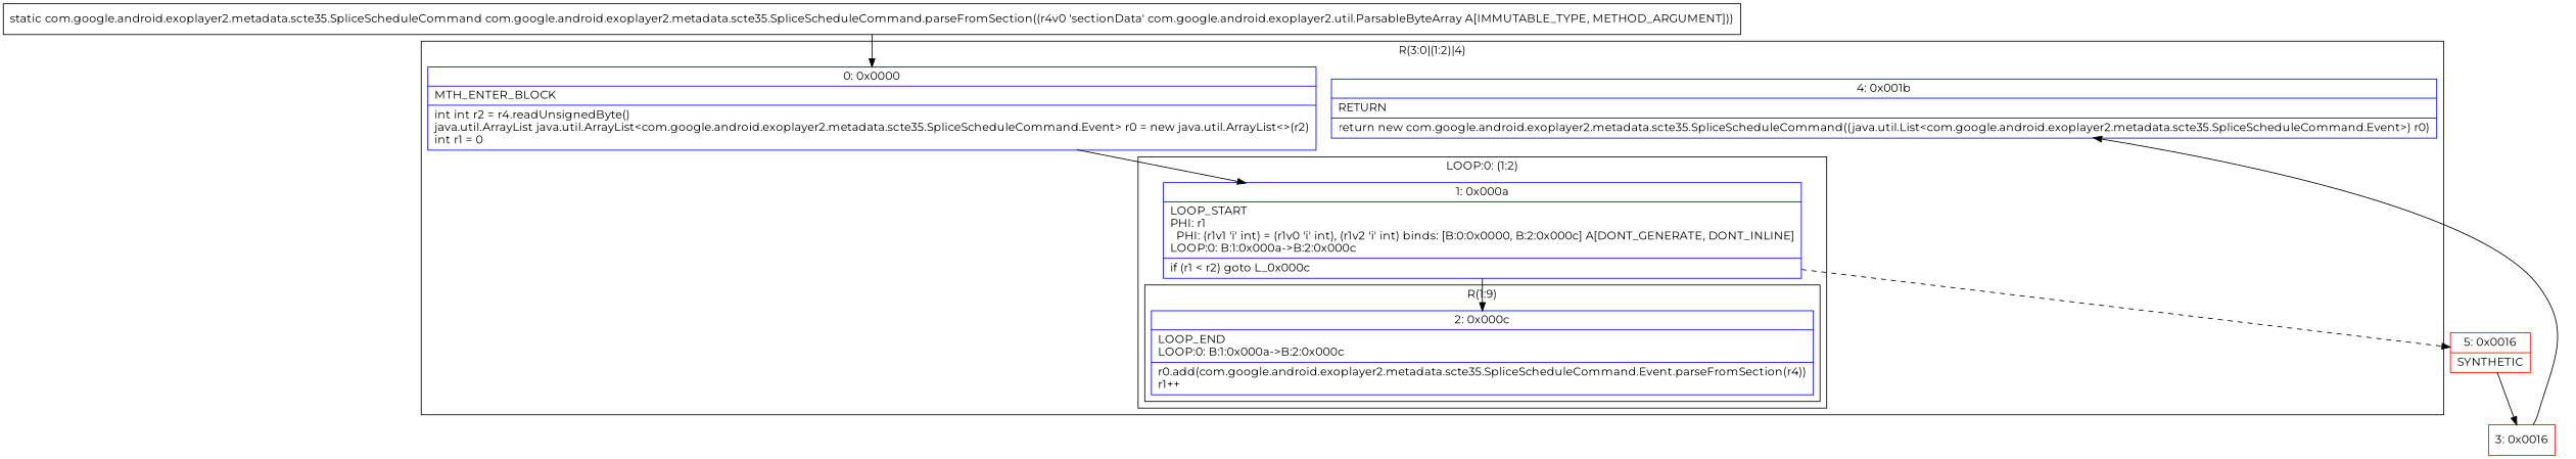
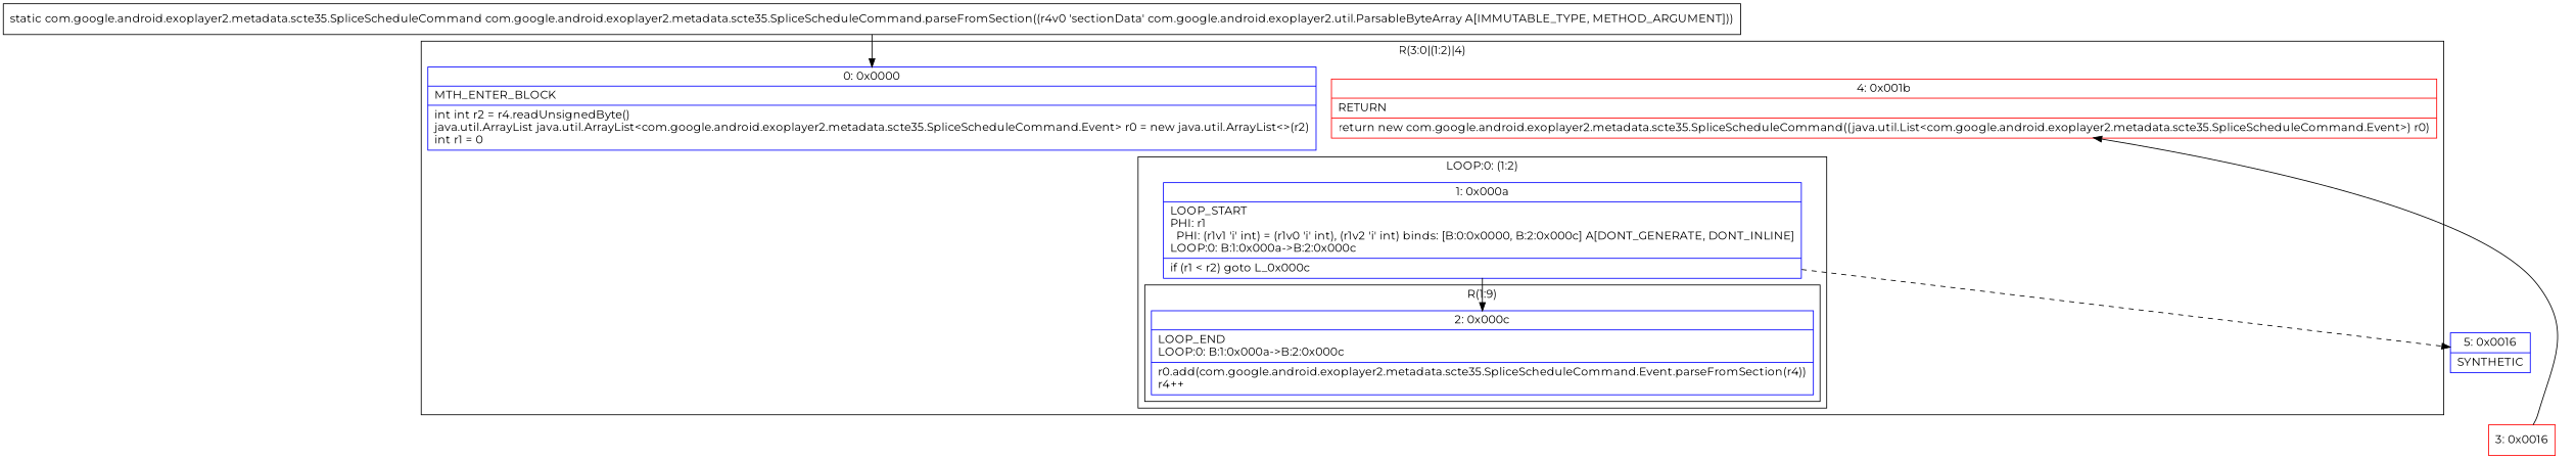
  digraph {
    fontname=Montserrat
    node [color=blue fontname=Montserrat shape=record]
    edge [fontname=Montserrat]
-   n1 [label="{2\:\ 0x000c|LOOP_END\lLOOP:0: B:1:0x000a\-\>B:2:0x000c\l|r0.add(com.google.android.exoplayer2.metadata.scte35.SpliceScheduleCommand.Event.parseFromSection(r4))\lr1++\l}"]
+   n1 [label="{2\:\ 0x000c|LOOP_END\lLOOP:0: B:1:0x000a\-\>B:2:0x000c\l|r0.add(com.google.android.exoplayer2.metadata.scte35.SpliceScheduleCommand.Event.parseFromSection(r4))\lr4++\l}"]
    n2 [label="{1\:\ 0x000a|LOOP_START\lPHI: r1 \l  PHI: (r1v1 'i' int) = (r1v0 'i' int), (r1v2 'i' int) binds: [B:0:0x0000, B:2:0x000c] A[DONT_GENERATE, DONT_INLINE]\lLOOP:0: B:1:0x000a\-\>B:2:0x000c\l|if (r1 \< r2) goto L_0x000c\l}"]
    n3 [label="{0\:\ 0x0000|MTH_ENTER_BLOCK\l|int int r2 = r4.readUnsignedByte()\ljava.util.ArrayList java.util.ArrayList\<com.google.android.exoplayer2.metadata.scte35.SpliceScheduleCommand.Event\> r0 = new java.util.ArrayList\<\>(r2)\lint r1 = 0\l}"]
-   n4 [label="{4\:\ 0x001b|RETURN\l|return new com.google.android.exoplayer2.metadata.scte35.SpliceScheduleCommand((java.util.List\<com.google.android.exoplayer2.metadata.scte35.SpliceScheduleCommand.Event\>) r0)\l}"]
-   n5 [color=red label="{5\:\ 0x0016|SYNTHETIC\l}"]
+   n4 [color=red label="{4\:\ 0x001b|RETURN\l|return new com.google.android.exoplayer2.metadata.scte35.SpliceScheduleCommand((java.util.List\<com.google.android.exoplayer2.metadata.scte35.SpliceScheduleCommand.Event\>) r0)\l}"]
+   n5 [label="{5\:\ 0x0016|SYNTHETIC\l}"]
    n6 [color=red label="{3\:\ 0x0016}"]
    n7 [label="{static com.google.android.exoplayer2.metadata.scte35.SpliceScheduleCommand com.google.android.exoplayer2.metadata.scte35.SpliceScheduleCommand.parseFromSection((r4v0 'sectionData' com.google.android.exoplayer2.util.ParsableByteArray A[IMMUTABLE_TYPE, METHOD_ARGUMENT])) }" color=""]
    subgraph cluster_1 {
      label="R(3:0|(1:2)|4)"
      n3
      n4
      subgraph cluster_2 {
        label="LOOP:0: (1:2)"
        n2
        subgraph cluster_3 {
          label="R(1:9)"
          n1
        }
      }
    }
    n2 -> n1
    n2 -> n5 [style=dashed]
-   n3 -> n2
-   n5 -> n6
    n6 -> n4
    n7 -> n3
  }
